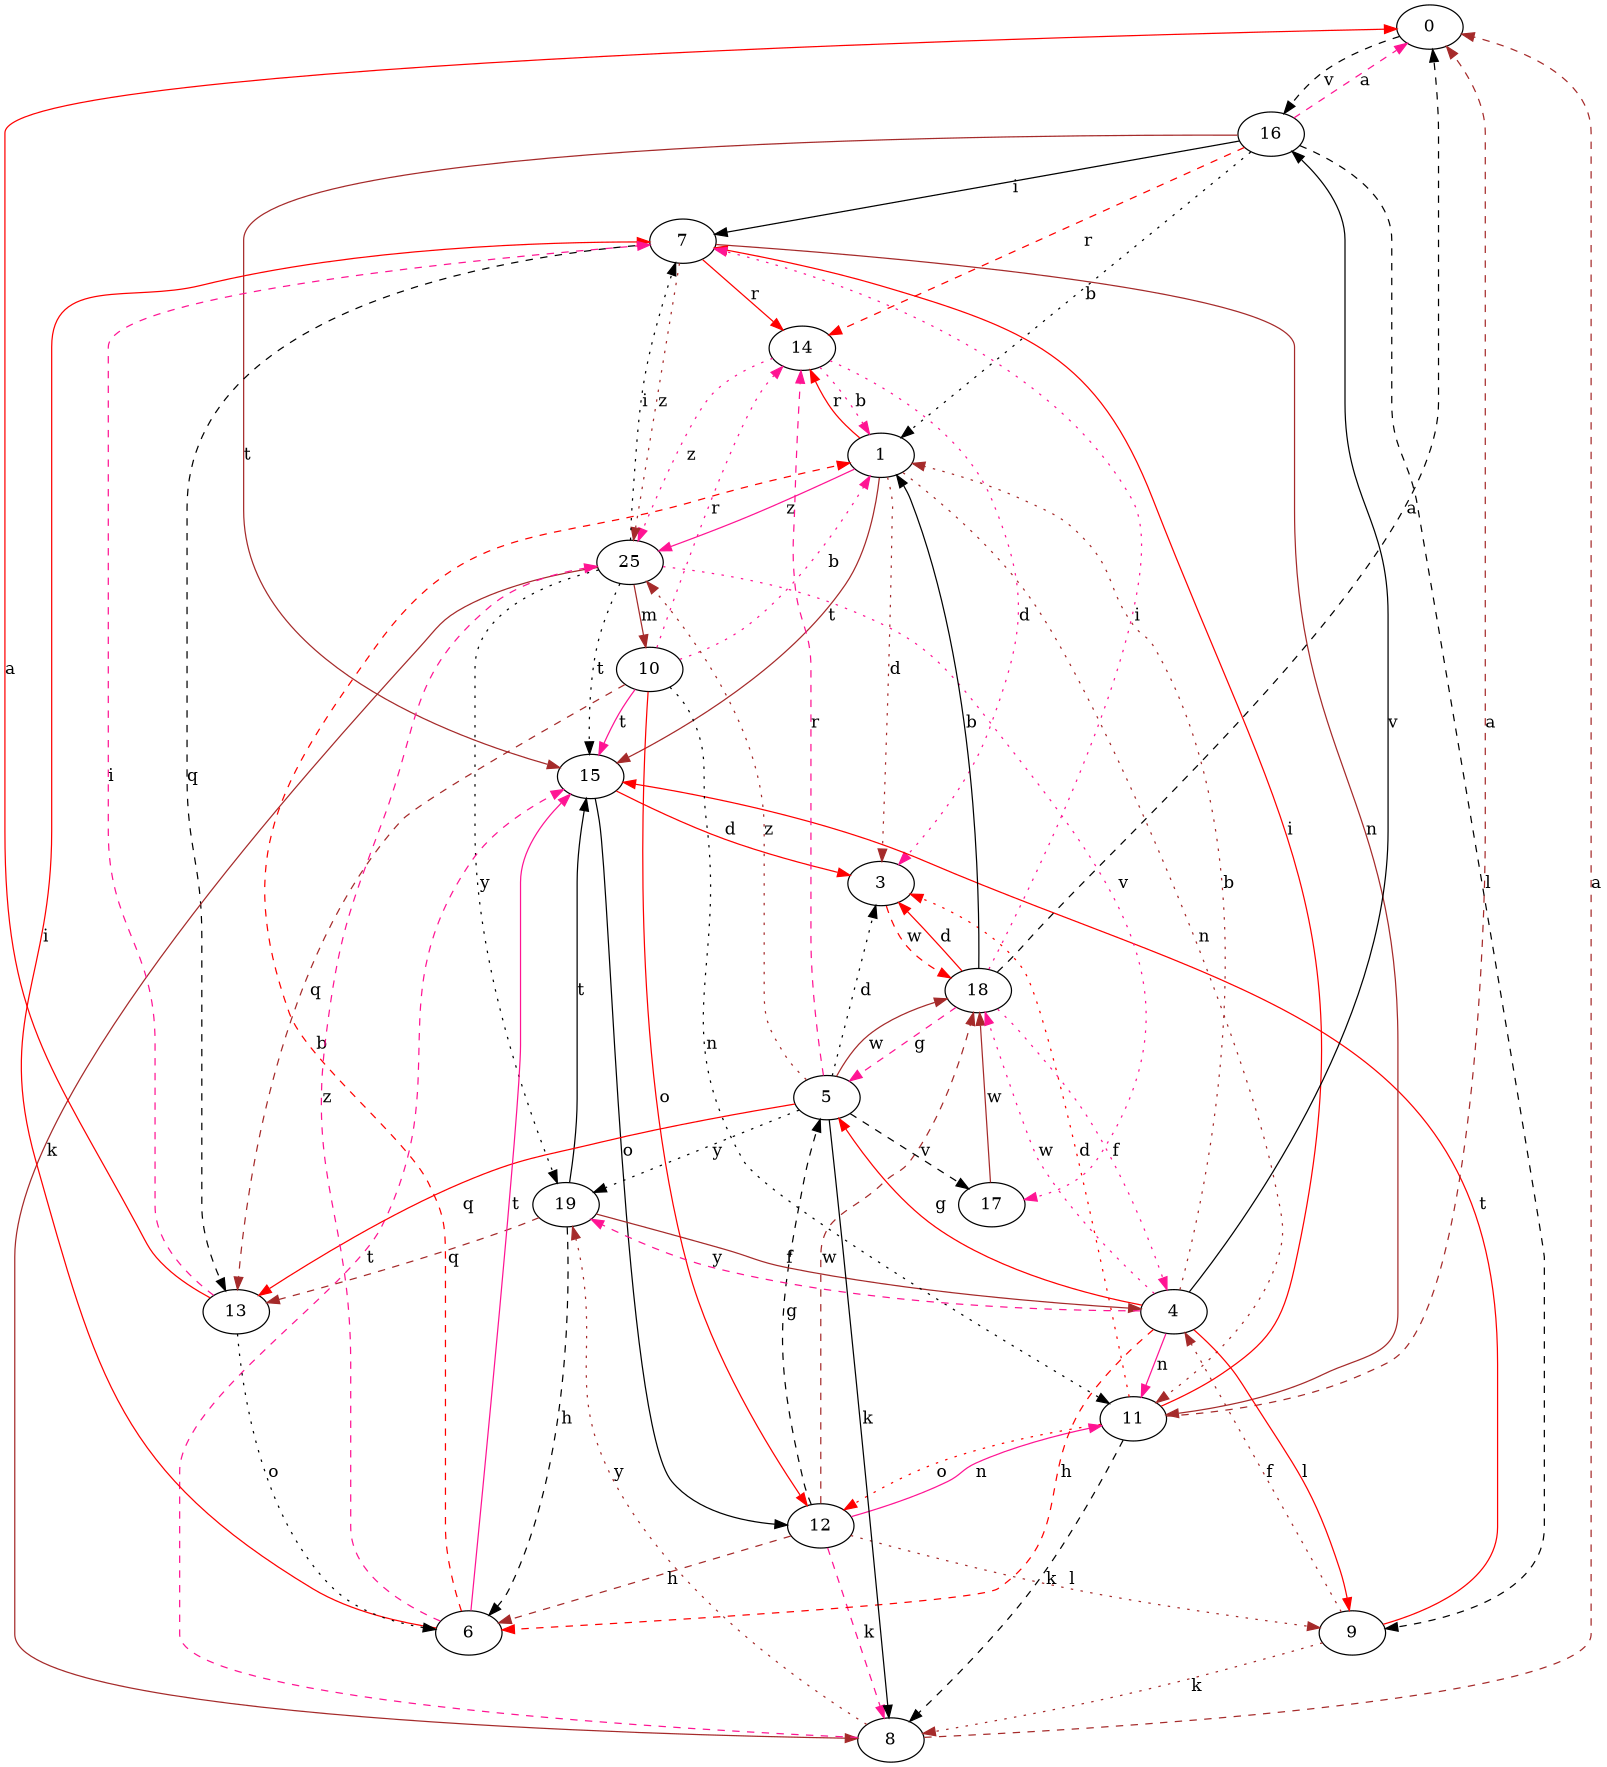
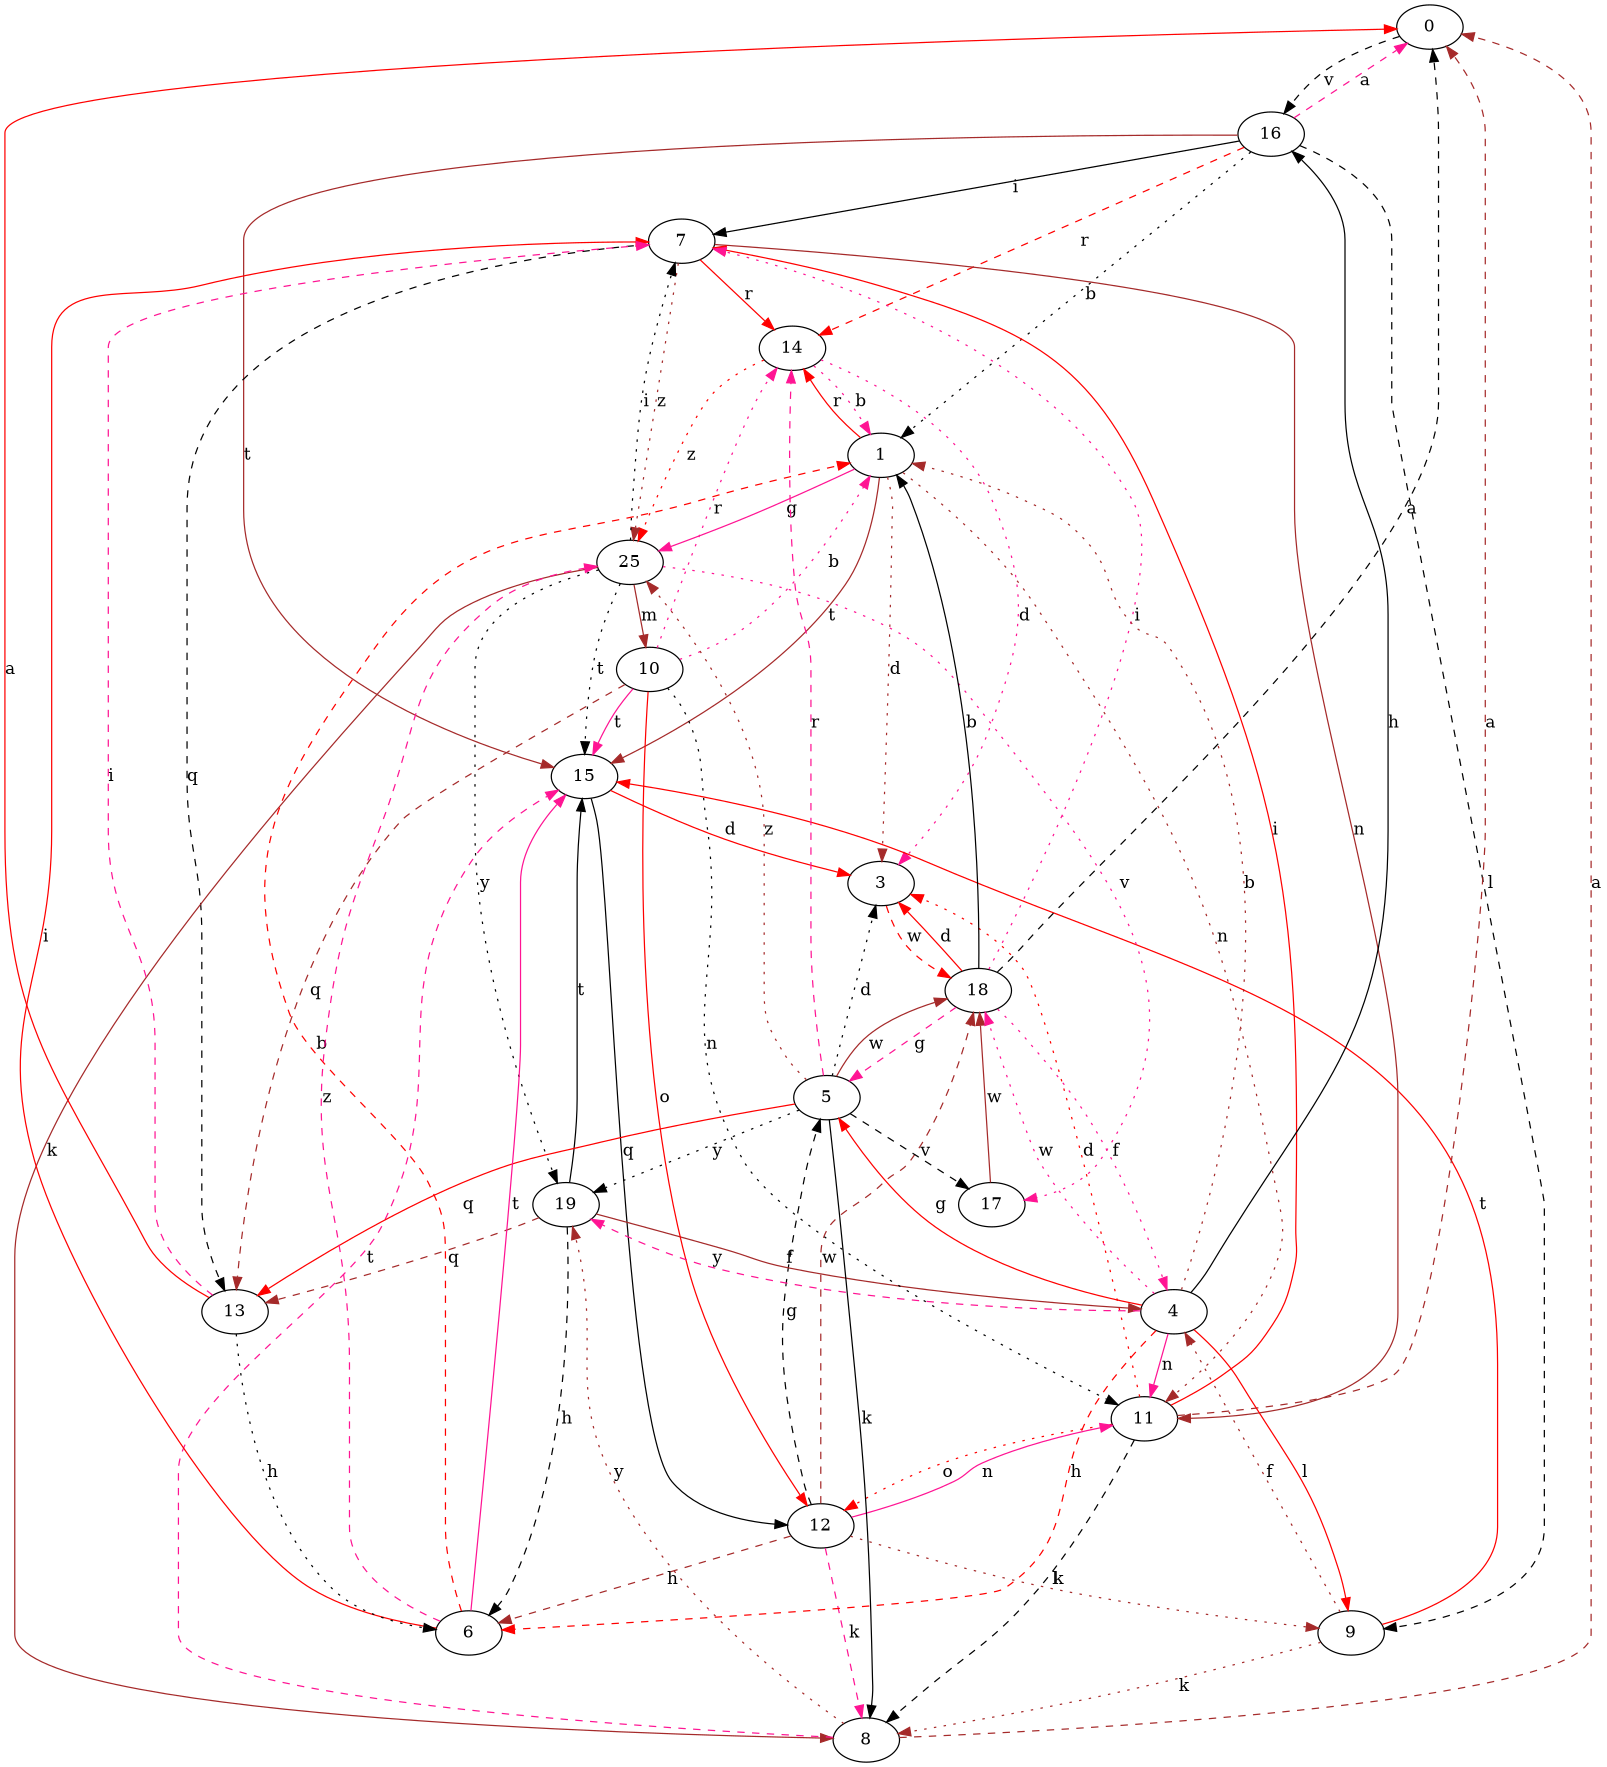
  strict digraph {
    edge [color=brown style=solid]
    0
    16
    1
    14
    15
    9
    7
    3
    11
    25
    18
    8
    12
    19
    17
    10
    4
    5
    6
    13
    0 -> 16 [color=black label=v style=dashed]
    16 -> 0 [color=deeppink label=a style=dashed]
    16 -> 1 [color=black label=b style=dotted]
    16 -> 14 [color=red label=r style=dashed]
    16 -> 15 [label=t]
    16 -> 9 [color=black label=l style=dashed]
    16 -> 7 [color=black label=i]
    1 -> 14 [color=red label=r]
    1 -> 15 [label=t]
    1 -> 3 [label=d style=dotted]
    1 -> 11 [label=n style=dotted]
-   1 -> 25 [color=deeppink label=z]
+   1 -> 25 [color=deeppink label=g]
    14 -> 1 [color=deeppink label=b style=dotted]
    14 -> 3 [color=deeppink label=d style=dotted]
-   14 -> 25 [color=deeppink label=z style=dotted]
+   14 -> 25 [color=red label=z style=dotted]
    15 -> 3 [color=red label=d]
-   15 -> 12 [color=black label=o]
+   15 -> 12 [color=black label=q]
    9 -> 15 [color=red label=t]
    9 -> 8 [label=k style=dotted]
    9 -> 4 [label=f style=dotted]
    7 -> 14 [color=red label=r]
    7 -> 11 [label=n]
    7 -> 25 [label=z style=dotted]
    7 -> 13 [color=black label=q style=dashed]
    3 -> 18 [color=red label=w style=dashed]
    11 -> 0 [label=a style=dashed]
    11 -> 7 [color=red label=i]
    11 -> 3 [color=red label=d style=dotted]
    11 -> 8 [color=black label=k style=dashed]
    11 -> 12 [color=red label=o style=dotted]
    25 -> 15 [color=black label=t style=dotted]
    25 -> 7 [color=black label=i style=dotted]
    25 -> 8 [label=k]
    25 -> 19 [color=black label=y style=dotted]
    25 -> 17 [color=deeppink label=v style=dotted]
    25 -> 10 [label=m]
    18 -> 0 [color=black label=a style=dashed]
    18 -> 1 [color=black label=b]
    18 -> 7 [color=deeppink label=i style=dotted]
    18 -> 3 [color=red label=d]
    18 -> 4 [color=deeppink label=f style=dotted]
    18 -> 5 [color=deeppink label=g style=dashed]
    8 -> 0 [label=a style=dashed]
    8 -> 15 [color=deeppink label=t style=dashed]
    8 -> 19 [label=y style=dotted]
    12 -> 9 [label=l style=dotted]
    12 -> 11 [color=deeppink label=n]
    12 -> 18 [label=w style=dashed]
    12 -> 8 [color=deeppink label=k style=dashed]
    12 -> 5 [color=black label=g style=dashed]
    12 -> 6 [label=h style=dashed]
    19 -> 15 [color=black label=t]
    19 -> 4 [label=f]
    19 -> 6 [color=black label=h style=dashed]
    19 -> 13 [label=q style=dashed]
    17 -> 18 [label=w]
    10 -> 1 [color=deeppink label=b style=dotted]
    10 -> 14 [color=deeppink label=r style=dotted]
    10 -> 15 [color=deeppink label=t]
    10 -> 11 [color=black label=n style=dotted]
    10 -> 12 [color=red label=o]
    10 -> 13 [label=q style=dashed]
-   4 -> 16 [color=black label=v]
+   4 -> 16 [color=black label=h]
    4 -> 1 [label=b style=dotted]
    4 -> 9 [color=red label=l]
    4 -> 11 [color=deeppink label=n]
    4 -> 18 [color=deeppink label=w style=dotted]
    4 -> 19 [color=deeppink label=y style=dashed]
    4 -> 5 [color=red label=g]
    4 -> 6 [color=red label=h style=dashed]
    5 -> 14 [color=deeppink label=r style=dashed]
    5 -> 3 [color=black label=d style=dotted]
    5 -> 25 [label=z style=dotted]
    5 -> 18 [label=w]
    5 -> 8 [color=black label=k]
    5 -> 19 [color=black label=y style=dotted]
    5 -> 17 [color=black label=v style=dashed]
    5 -> 13 [color=red label=q]
    6 -> 1 [color=red label=b style=dashed]
    6 -> 15 [color=deeppink label=t]
    6 -> 7 [color=red label=i]
    6 -> 25 [color=deeppink label=z style=dashed]
    13 -> 0 [color=red label=a]
    13 -> 7 [color=deeppink label=i style=dashed]
-   13 -> 6 [color=black label=o style=dotted]
+   13 -> 6 [color=black label=h style=dotted]
  }
